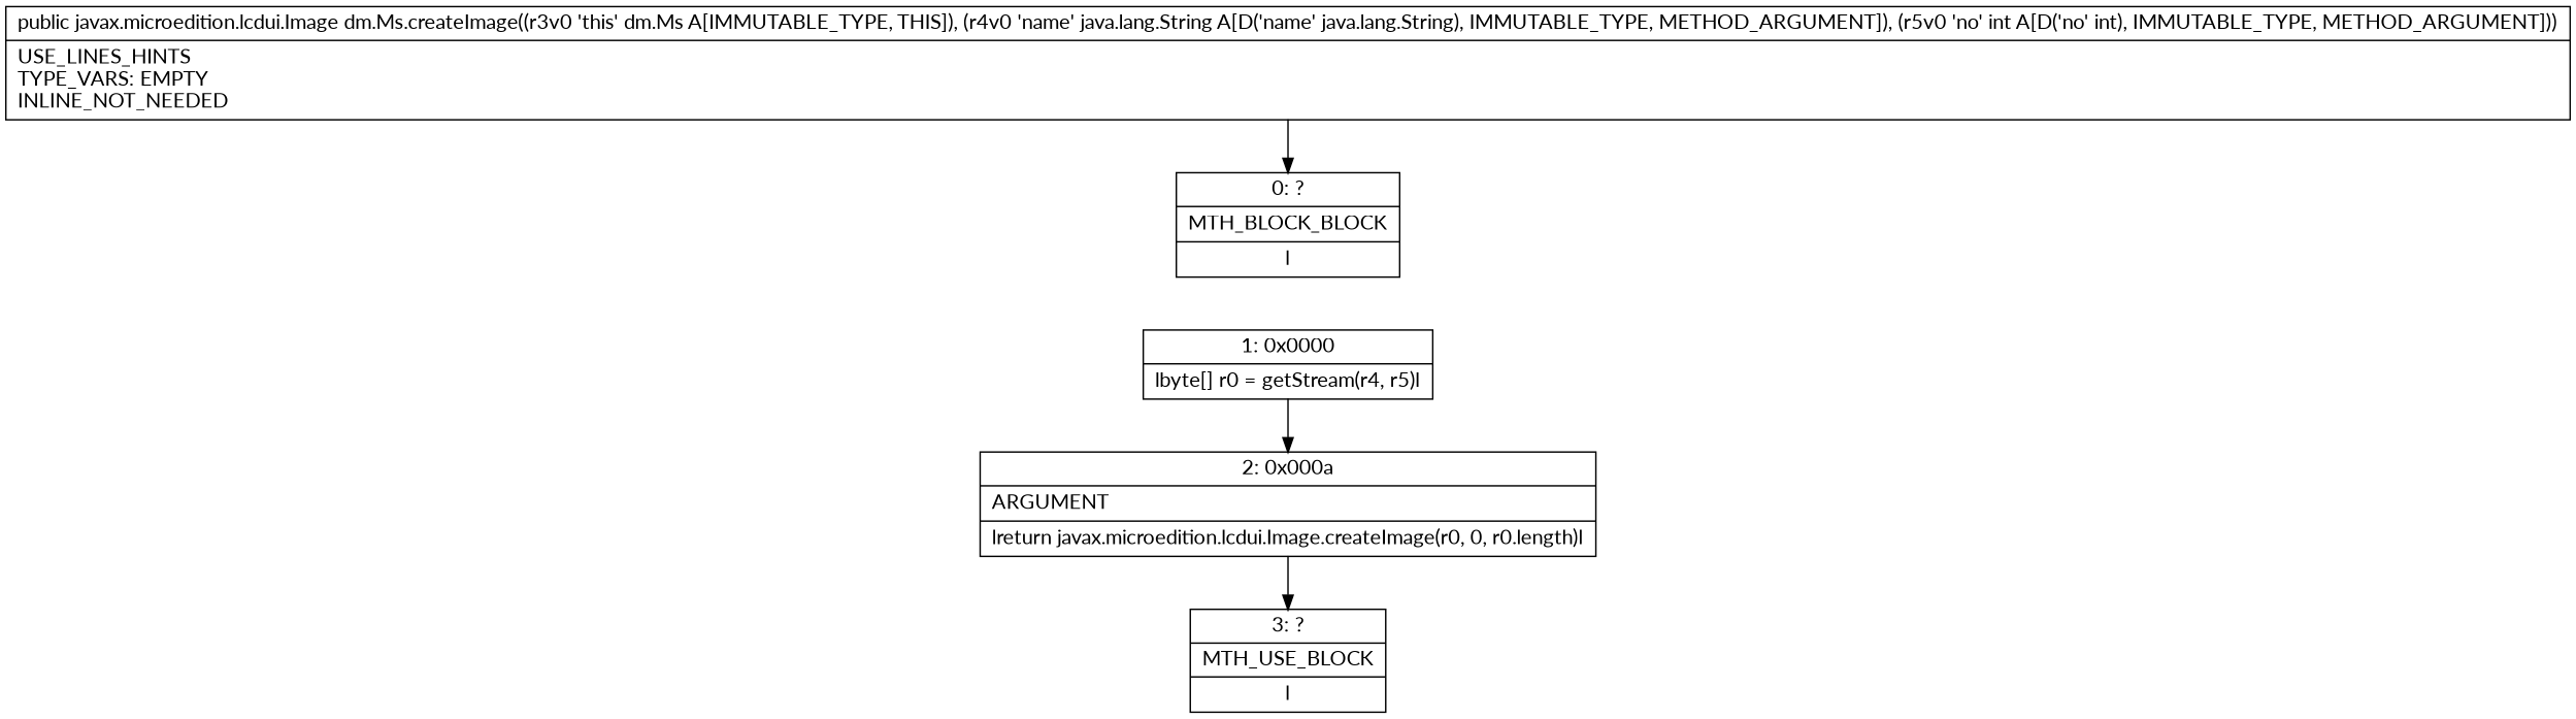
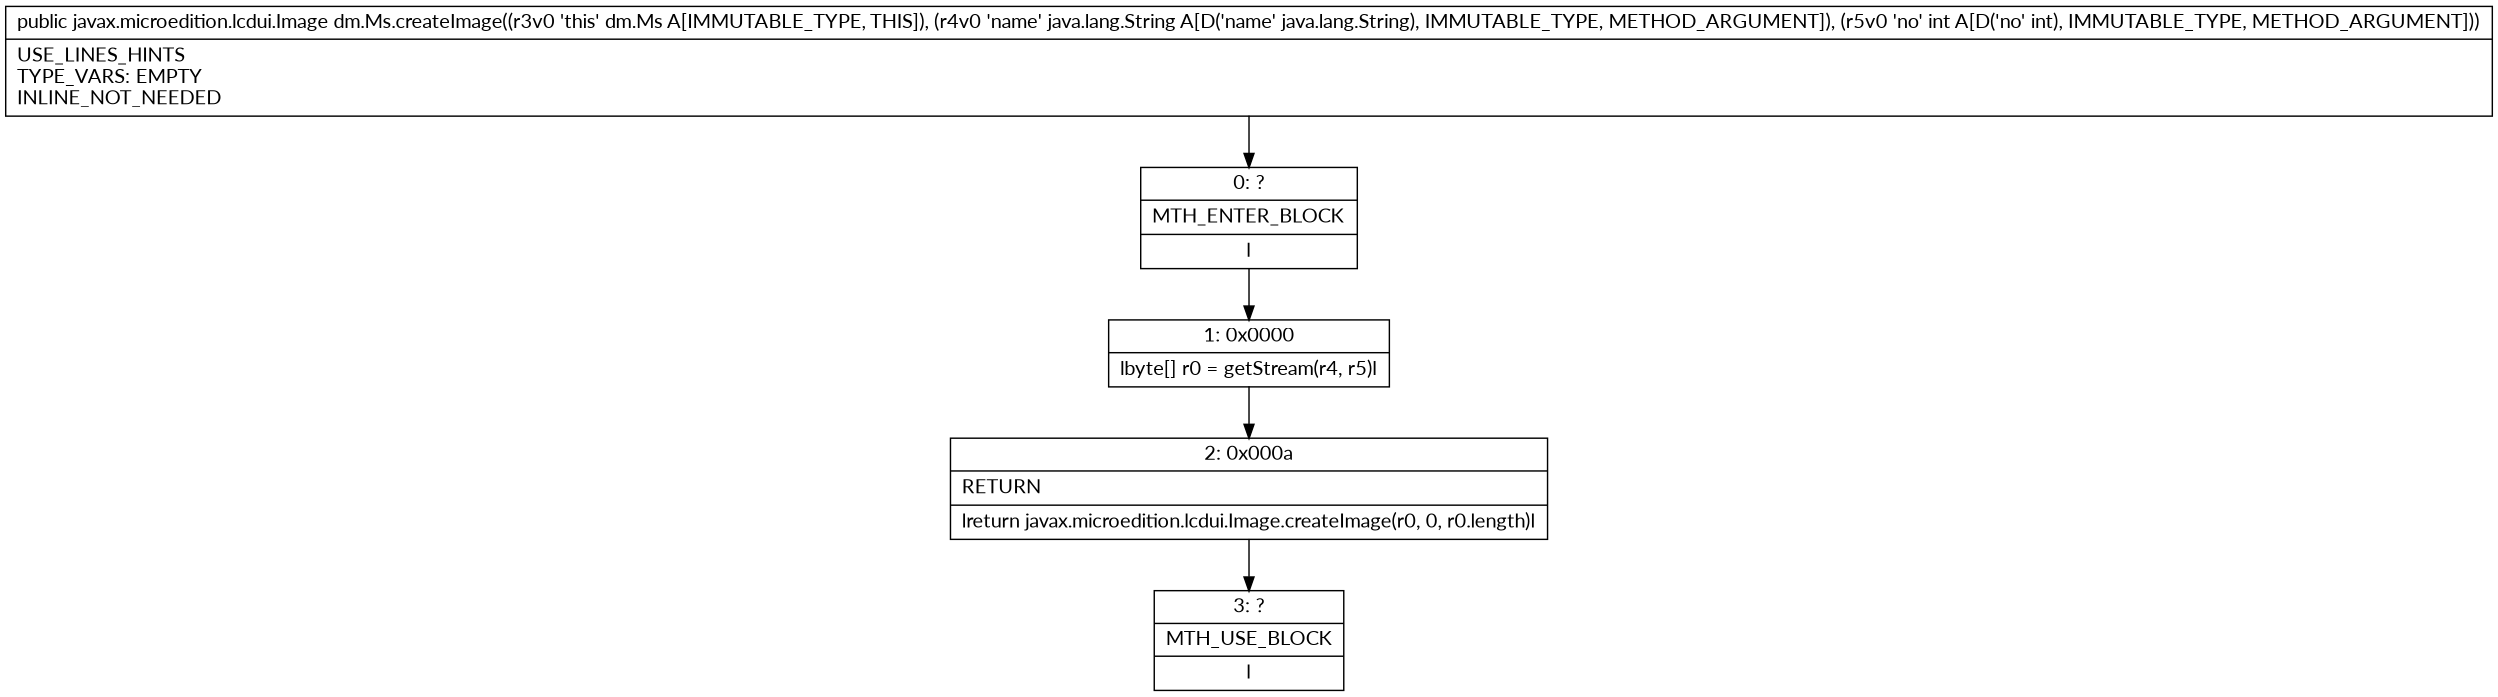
  digraph {
    fontname=Lato
    node [fontname=Lato shape=record]
    edge [fontname=Lato]
-   n1 [label="{0\:\ ?|MTH_BLOCK_BLOCK\l|l}"]
+   n1 [label="{0\:\ ?|MTH_ENTER_BLOCK\l|l}"]
    n2 [label="{1\:\ 0x0000|lbyte[] r0 = getStream(r4, r5)l}"]
-   n3 [label="{2\:\ 0x000a|ARGUMENT\l|lreturn javax.microedition.lcdui.Image.createImage(r0, 0, r0.length)l}"]
+   n3 [label="{2\:\ 0x000a|RETURN\l|lreturn javax.microedition.lcdui.Image.createImage(r0, 0, r0.length)l}"]
    n4 [label="{3\:\ ?|MTH_USE_BLOCK\l|l}"]
    n5 [label="{public javax.microedition.lcdui.Image dm.Ms.createImage((r3v0 'this' dm.Ms A[IMMUTABLE_TYPE, THIS]), (r4v0 'name' java.lang.String A[D('name' java.lang.String), IMMUTABLE_TYPE, METHOD_ARGUMENT]), (r5v0 'no' int A[D('no' int), IMMUTABLE_TYPE, METHOD_ARGUMENT]))  | USE_LINES_HINTS\lTYPE_VARS: EMPTY\lINLINE_NOT_NEEDED\l}"]
+   n1 -> n2
    n2 -> n3
    n3 -> n4
    n5 -> n1
  }
